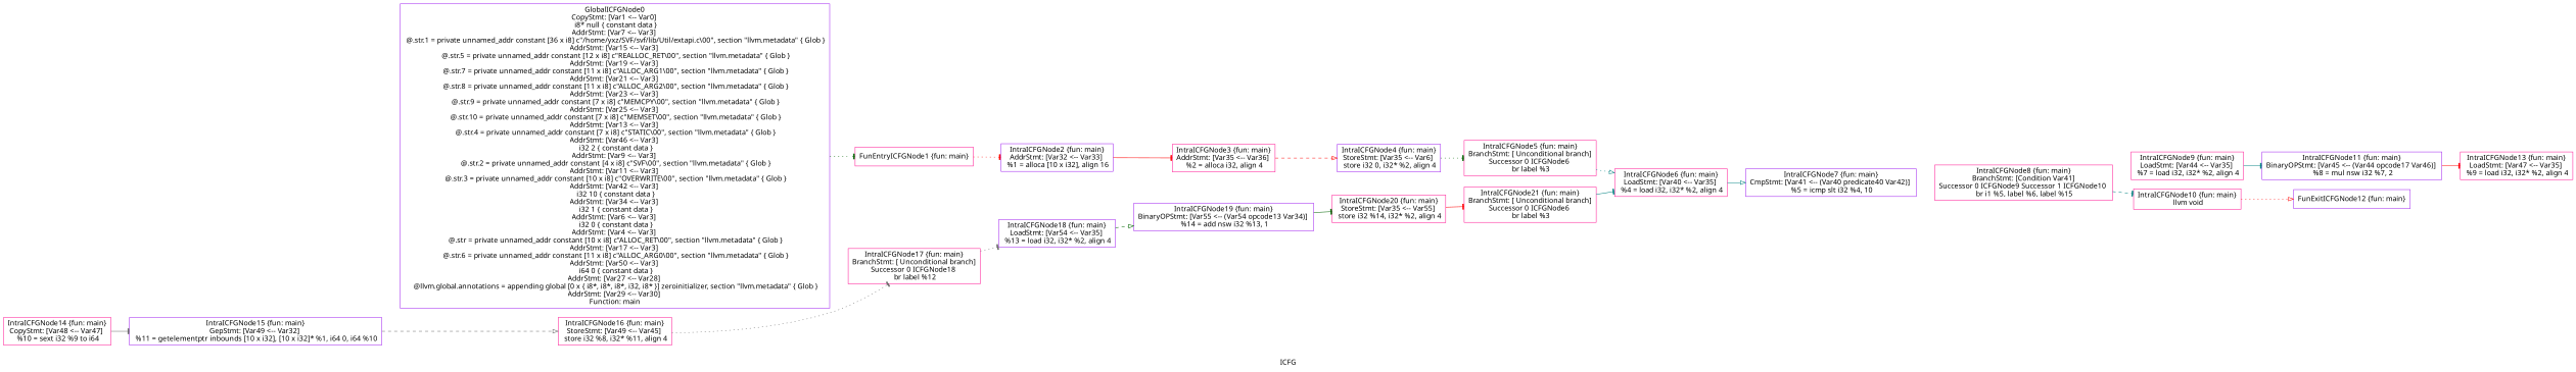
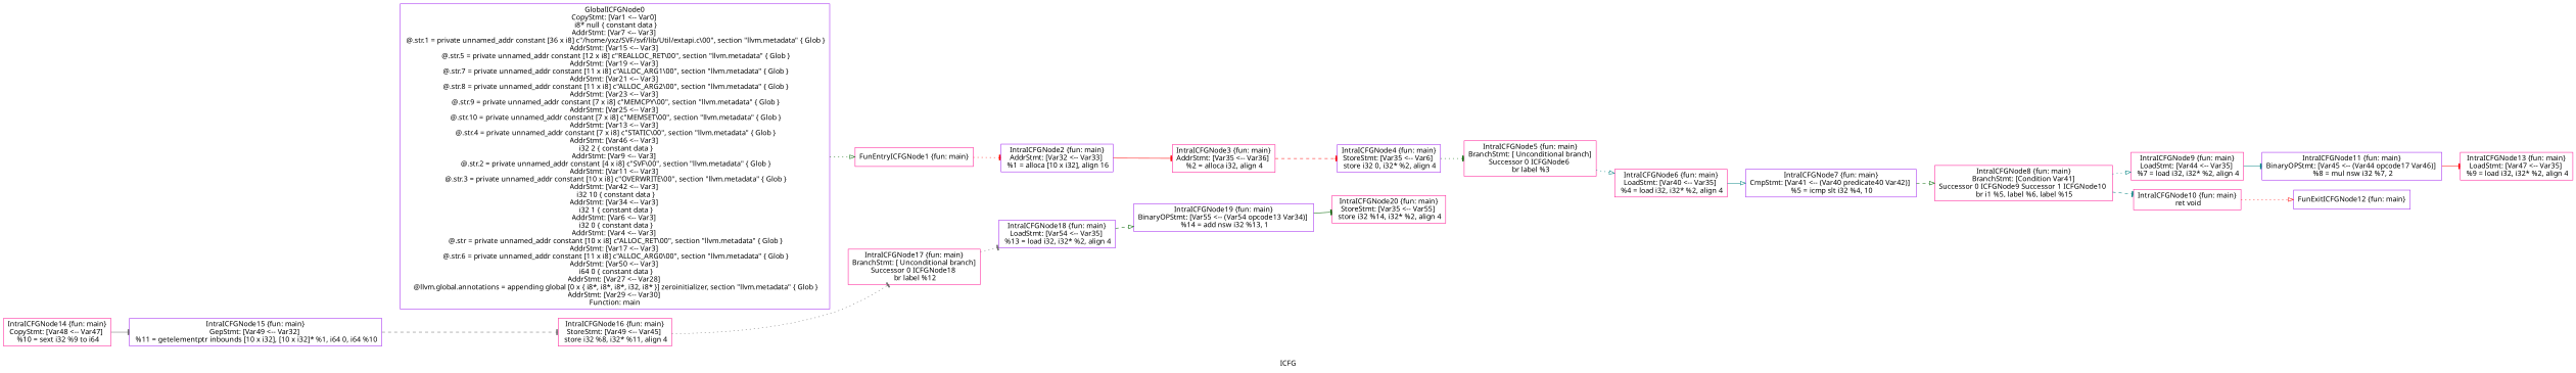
  digraph {
    fontname="Noto Sans"
    label=ICFG
    rankdir=LR
    node [color=deeppink fontname="Noto Sans" shape=record]
    edge [arrowhead=tee color=red fontname="Noto Sans" style=dotted]
    n1 [color=purple label="{GlobalICFGNode0\nCopyStmt: [Var1 \<-- Var0]  \n i8* null \{ constant data \}\nAddrStmt: [Var7 \<-- Var3]  \n @.str.1 = private unnamed_addr constant [36 x i8] c\"/home/yxz/SVF/svf/lib/Util/extapi.c\\00\", section \"llvm.metadata\" \{ Glob  \}\nAddrStmt: [Var15 \<-- Var3]  \n @.str.5 = private unnamed_addr constant [12 x i8] c\"REALLOC_RET\\00\", section \"llvm.metadata\" \{ Glob  \}\nAddrStmt: [Var19 \<-- Var3]  \n @.str.7 = private unnamed_addr constant [11 x i8] c\"ALLOC_ARG1\\00\", section \"llvm.metadata\" \{ Glob  \}\nAddrStmt: [Var21 \<-- Var3]  \n @.str.8 = private unnamed_addr constant [11 x i8] c\"ALLOC_ARG2\\00\", section \"llvm.metadata\" \{ Glob  \}\nAddrStmt: [Var23 \<-- Var3]  \n @.str.9 = private unnamed_addr constant [7 x i8] c\"MEMCPY\\00\", section \"llvm.metadata\" \{ Glob  \}\nAddrStmt: [Var25 \<-- Var3]  \n @.str.10 = private unnamed_addr constant [7 x i8] c\"MEMSET\\00\", section \"llvm.metadata\" \{ Glob  \}\nAddrStmt: [Var13 \<-- Var3]  \n @.str.4 = private unnamed_addr constant [7 x i8] c\"STATIC\\00\", section \"llvm.metadata\" \{ Glob  \}\nAddrStmt: [Var46 \<-- Var3]  \n i32 2 \{ constant data \}\nAddrStmt: [Var9 \<-- Var3]  \n @.str.2 = private unnamed_addr constant [4 x i8] c\"SVF\\00\", section \"llvm.metadata\" \{ Glob  \}\nAddrStmt: [Var11 \<-- Var3]  \n @.str.3 = private unnamed_addr constant [10 x i8] c\"OVERWRITE\\00\", section \"llvm.metadata\" \{ Glob  \}\nAddrStmt: [Var42 \<-- Var3]  \n i32 10 \{ constant data \}\nAddrStmt: [Var34 \<-- Var3]  \n i32 1 \{ constant data \}\nAddrStmt: [Var6 \<-- Var3]  \n i32 0 \{ constant data \}\nAddrStmt: [Var4 \<-- Var3]  \n @.str = private unnamed_addr constant [10 x i8] c\"ALLOC_RET\\00\", section \"llvm.metadata\" \{ Glob  \}\nAddrStmt: [Var17 \<-- Var3]  \n @.str.6 = private unnamed_addr constant [11 x i8] c\"ALLOC_ARG0\\00\", section \"llvm.metadata\" \{ Glob  \}\nAddrStmt: [Var50 \<-- Var3]  \n i64 0 \{ constant data \}\nAddrStmt: [Var27 \<-- Var28]  \n @llvm.global.annotations = appending global [0 x \{ i8*, i8*, i8*, i32, i8* \}] zeroinitializer, section \"llvm.metadata\" \{ Glob  \}\nAddrStmt: [Var29 \<-- Var30]  \nFunction: main }"]
    n2 [label="{FunEntryICFGNode1 \{fun: main\}}"]
    n3 [color=purple label="{IntraICFGNode2 \{fun: main\}\nAddrStmt: [Var32 \<-- Var33]  \n   %1 = alloca [10 x i32], align 16 }"]
    n4 [label="{IntraICFGNode3 \{fun: main\}\nAddrStmt: [Var35 \<-- Var36]  \n   %2 = alloca i32, align 4 }"]
    n5 [color=purple label="{IntraICFGNode4 \{fun: main\}\nStoreStmt: [Var35 \<-- Var6]  \n   store i32 0, i32* %2, align 4 }"]
    n6 [label="{IntraICFGNode5 \{fun: main\}\nBranchStmt: [ Unconditional branch]\nSuccessor 0 ICFGNode6   \n   br label %3 }"]
    n7 [label="{IntraICFGNode6 \{fun: main\}\nLoadStmt: [Var40 \<-- Var35]  \n   %4 = load i32, i32* %2, align 4 }"]
    n8 [color=purple label="{IntraICFGNode7 \{fun: main\}\nCmpStmt: [Var41 \<-- (Var40 predicate40 Var42)]  \n   %5 = icmp slt i32 %4, 10 }"]
    n9 [label="{IntraICFGNode8 \{fun: main\}\nBranchStmt: [Condition Var41]\nSuccessor 0 ICFGNode9   Successor 1 ICFGNode10   \n   br i1 %5, label %6, label %15 }"]
    n10 [label="{IntraICFGNode9 \{fun: main\}\nLoadStmt: [Var44 \<-- Var35]  \n   %7 = load i32, i32* %2, align 4 }"]
-   n11 [label="{IntraICFGNode10 \{fun: main\}\n   llvm void }"]
+   n11 [label="{IntraICFGNode10 \{fun: main\}\n   ret void }"]
    n12 [color=purple label="{IntraICFGNode11 \{fun: main\}\nBinaryOPStmt: [Var45 \<-- (Var44 opcode17 Var46)]  \n   %8 = mul nsw i32 %7, 2 }"]
    n13 [color=purple label="{FunExitICFGNode12 \{fun: main\}}"]
    n14 [label="{IntraICFGNode13 \{fun: main\}\nLoadStmt: [Var47 \<-- Var35]  \n   %9 = load i32, i32* %2, align 4 }"]
    n15 [label="{IntraICFGNode14 \{fun: main\}\nCopyStmt: [Var48 \<-- Var47]  \n   %10 = sext i32 %9 to i64 }"]
    n16 [color=purple label="{IntraICFGNode15 \{fun: main\}\nGepStmt: [Var49 \<-- Var32]  \n   %11 = getelementptr inbounds [10 x i32], [10 x i32]* %1, i64 0, i64 %10 }"]
    n17 [label="{IntraICFGNode16 \{fun: main\}\nStoreStmt: [Var49 \<-- Var45]  \n   store i32 %8, i32* %11, align 4 }"]
    n18 [label="{IntraICFGNode17 \{fun: main\}\nBranchStmt: [ Unconditional branch]\nSuccessor 0 ICFGNode18   \n   br label %12 }"]
    n19 [color=purple label="{IntraICFGNode18 \{fun: main\}\nLoadStmt: [Var54 \<-- Var35]  \n   %13 = load i32, i32* %2, align 4 }"]
    n20 [color=purple label="{IntraICFGNode19 \{fun: main\}\nBinaryOPStmt: [Var55 \<-- (Var54 opcode13 Var34)]  \n   %14 = add nsw i32 %13, 1 }"]
    n21 [label="{IntraICFGNode20 \{fun: main\}\nStoreStmt: [Var35 \<-- Var55]  \n   store i32 %14, i32* %2, align 4 }"]
-   n22 [label="{IntraICFGNode21 \{fun: main\}\nBranchStmt: [ Unconditional branch]\nSuccessor 0 ICFGNode6   \n   br label %3 }"]
-   n1 -> n2 [color=darkgreen]
+   n1 -> n2 [arrowhead=onormal color=darkgreen]
    n2 -> n3
    n3 -> n4 [style=solid]
-   n4 -> n5 [arrowhead=onormal style=dashed]
+   n4 -> n5 [style=dashed]
    n5 -> n6 [color=darkgreen]
    n6 -> n7 [arrowhead=onormal color=teal]
    n7 -> n8 [arrowhead=onormal color=teal style=solid]
+   n8 -> n9 [arrowhead=onormal color=darkgreen style=dashed]
+   n9 -> n10 [arrowhead=onormal color=teal]
    n9 -> n11 [color=teal style=dashed]
    n10 -> n12 [color=teal style=solid]
    n11 -> n13 [arrowhead=onormal]
    n12 -> n14 [style=solid]
    n15 -> n16 [color=gray40 style=solid]
-   n16 -> n17 [arrowhead=onormal color=gray40 style=dashed]
+   n16 -> n17 [color=gray40 style=dashed]
    n17 -> n18 [color=gray40]
    n18 -> n19 [color=gray40]
    n19 -> n20 [arrowhead=onormal color=darkgreen style=dashed]
    n20 -> n21 [color=darkgreen style=solid]
-   n21 -> n22 [style=solid]
-   n22 -> n7 [color=teal style=solid]
  }
